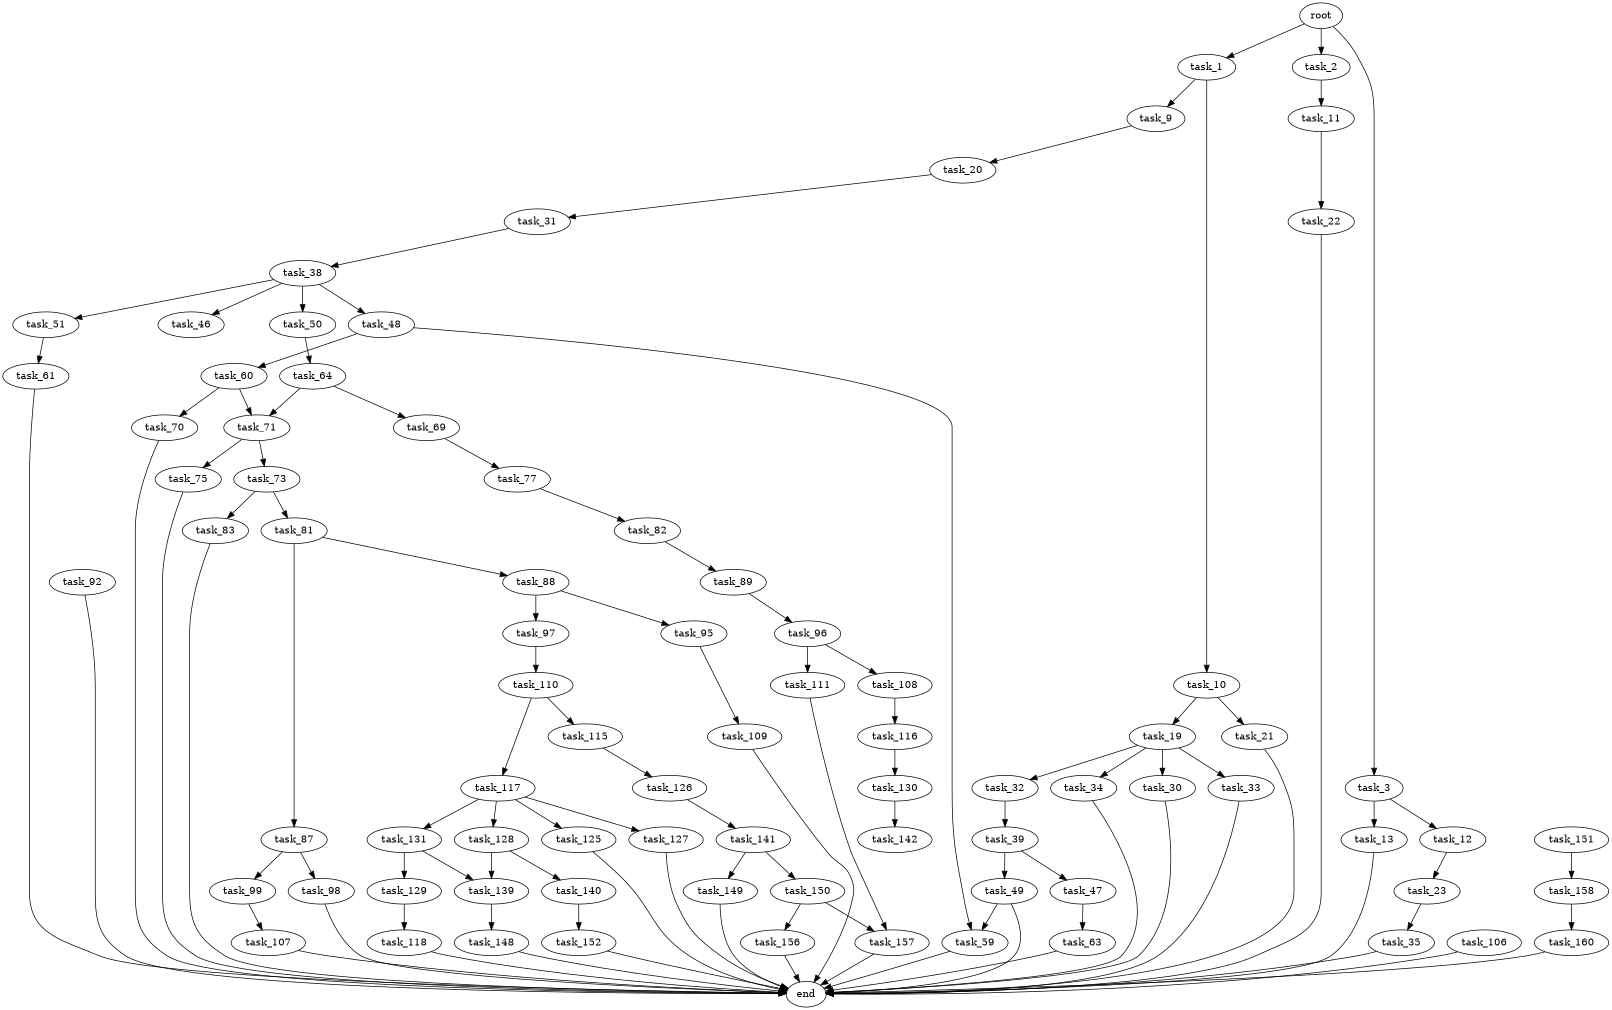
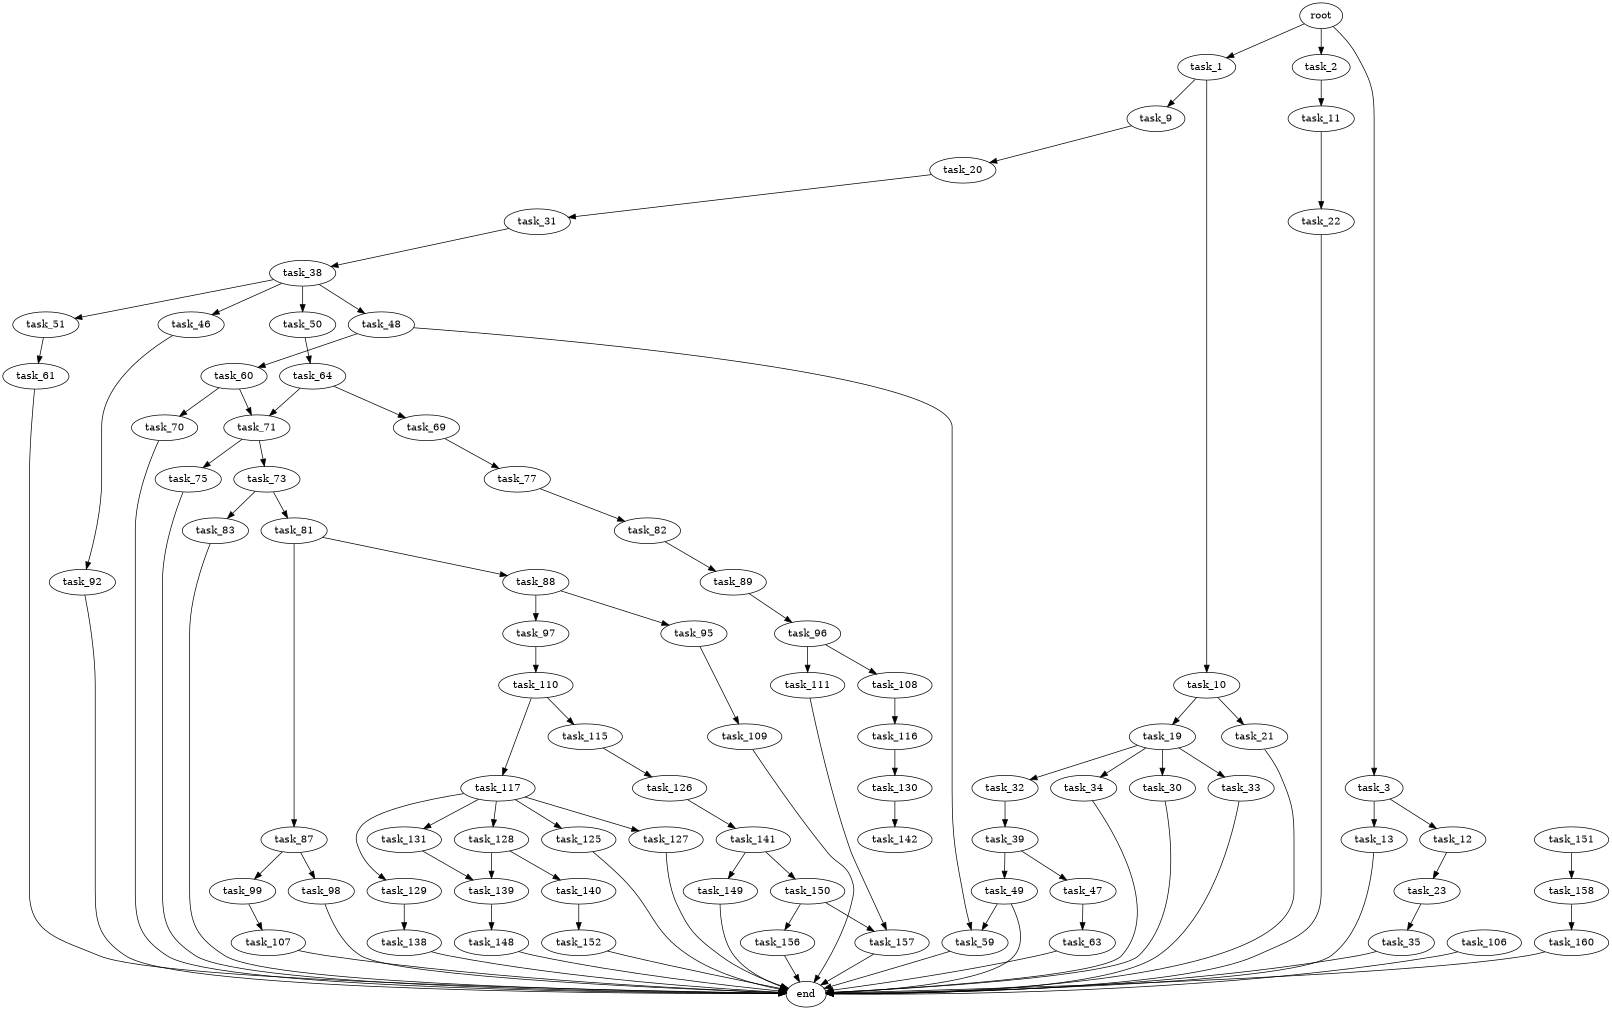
  digraph {
    root
    task_1
    task_2
    task_3
    task_9
    task_10
    task_11
    task_12
    task_13
    task_20
    task_19
    task_21
    task_22
    task_23
    end
    task_31
    task_30
    task_32
    task_33
    task_34
    task_35
    task_38
    task_39
    task_47
    task_49
    task_46
    task_48
    task_50
    task_51
    n30 [label=task_92]
    task_59
    task_60
    task_64
    task_61
    task_63
    task_70
    task_71
    task_69
    task_75
    n40 [label=task_73]
    task_77
    task_81
    task_83
    task_82
    task_89
    task_87
    task_88
    task_98
    task_99
    task_95
    task_97
    task_96
    task_107
    task_109
    task_110
    task_108
    task_111
    task_106
    task_115
    task_117
    task_116
    task_157
    task_130
    task_126
    task_125
    task_127
    task_128
    task_129
    task_131
    task_142
    task_141
    task_139
    task_140
-   task_138 [label=task_118]
+   task_138
    task_149
    task_150
    task_148
    task_152
    task_156
    task_151
    task_158
    task_160
    root -> task_1
    root -> task_2
    root -> task_3
    task_1 -> task_9
    task_1 -> task_10
    task_2 -> task_11
    task_3 -> task_12
    task_3 -> task_13
    task_9 -> task_20
    task_10 -> task_19
    task_10 -> task_21
    task_11 -> task_22
    task_12 -> task_23
    task_13 -> end
    task_20 -> task_31
    task_19 -> task_30
    task_19 -> task_32
    task_19 -> task_33
    task_19 -> task_34
    task_21 -> end
    task_22 -> end
    task_23 -> task_35
    task_31 -> task_38
    task_30 -> end
    task_32 -> task_39
    task_33 -> end
    task_34 -> end
    task_35 -> end
    task_38 -> task_46
    task_38 -> task_48
    task_38 -> task_50
    task_38 -> task_51
    task_39 -> task_47
    task_39 -> task_49
    task_47 -> task_63
    task_49 -> end
    task_49 -> task_59
+   task_46 -> n30
    task_48 -> task_59
    task_48 -> task_60
    task_50 -> task_64
    task_51 -> task_61
    n30 -> end
    task_59 -> end
    task_60 -> task_70
    task_60 -> task_71
    task_64 -> task_71
    task_64 -> task_69
    task_61 -> end
    task_63 -> end
    task_70 -> end
    task_71 -> task_75
    task_71 -> n40
    task_69 -> task_77
    task_75 -> end
    n40 -> task_81
    n40 -> task_83
    task_77 -> task_82
    task_81 -> task_87
    task_81 -> task_88
    task_83 -> end
    task_82 -> task_89
    task_89 -> task_96
    task_87 -> task_98
    task_87 -> task_99
    task_88 -> task_95
    task_88 -> task_97
    task_98 -> end
    task_99 -> task_107
    task_95 -> task_109
    task_97 -> task_110
    task_96 -> task_108
    task_96 -> task_111
    task_107 -> end
    task_109 -> end
    task_110 -> task_115
    task_110 -> task_117
    task_108 -> task_116
    task_111 -> task_157
    task_106 -> end
    task_115 -> task_126
    task_117 -> task_125
    task_117 -> task_127
    task_117 -> task_128
-   task_131 -> task_129
+   task_117 -> task_129
    task_117 -> task_131
    task_116 -> task_130
    task_157 -> end
    task_130 -> task_142
    task_126 -> task_141
    task_125 -> end
    task_127 -> end
    task_128 -> task_139
    task_128 -> task_140
    task_129 -> task_138
    task_131 -> task_139
    task_141 -> task_149
    task_141 -> task_150
    task_139 -> task_148
    task_140 -> task_152
    task_138 -> end
    task_149 -> end
    task_150 -> task_157
    task_150 -> task_156
    task_148 -> end
    task_152 -> end
    task_156 -> end
    task_151 -> task_158
    task_158 -> task_160
    task_160 -> end
  }
